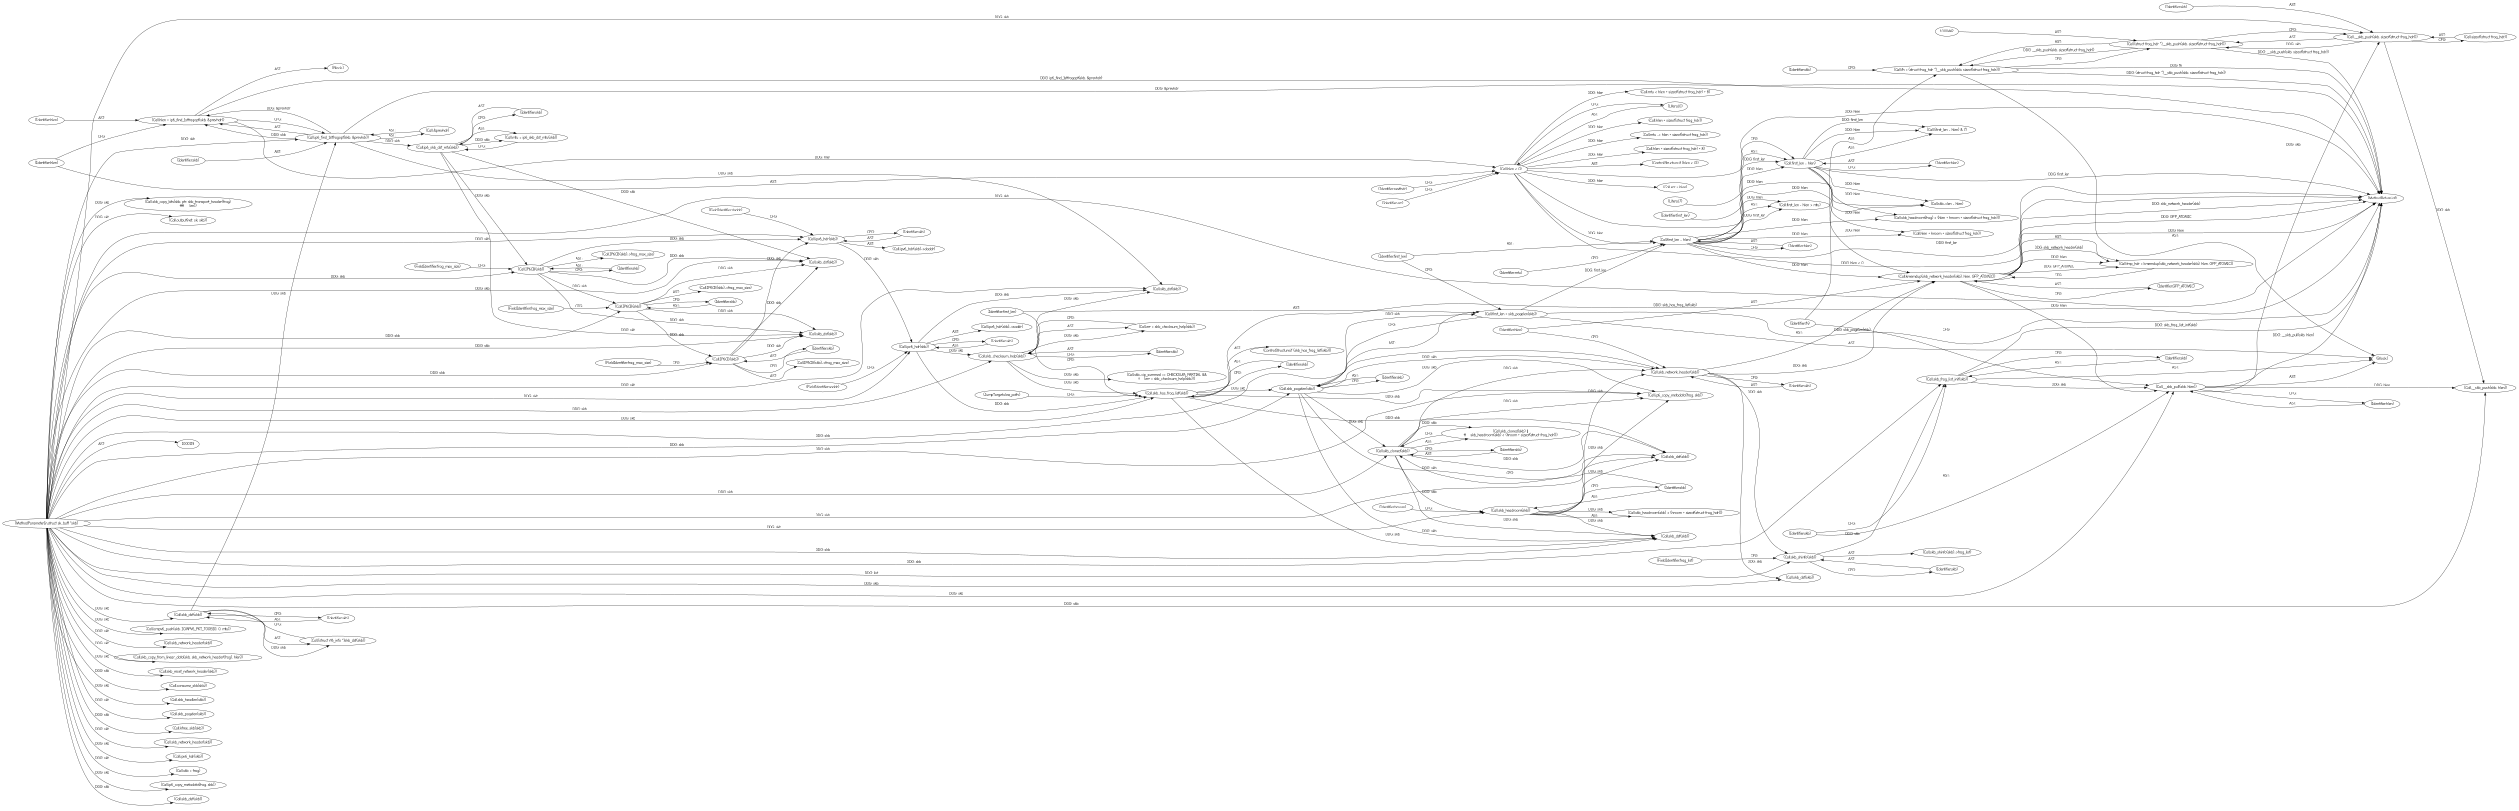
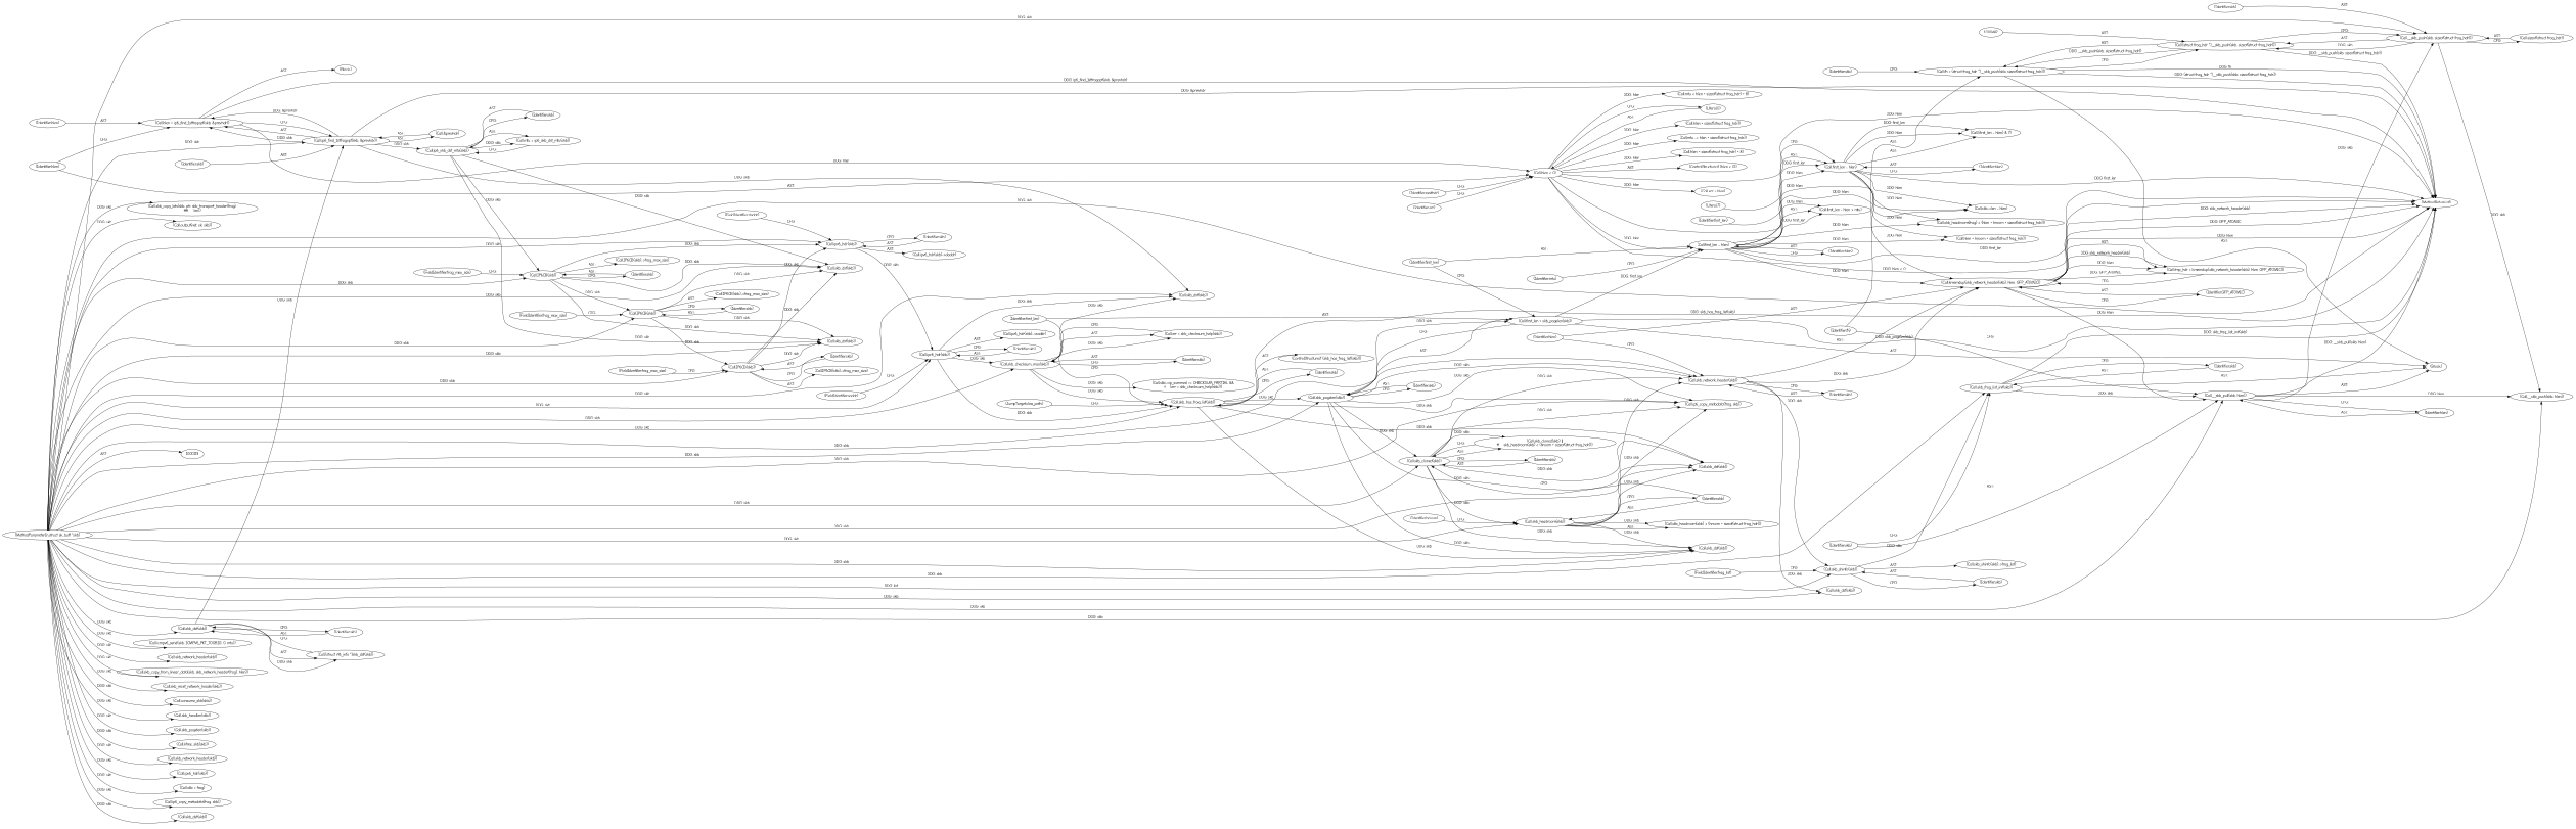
  digraph {
    fontname="Comic Neue"
    rankdir=LR
    node [fontname="Comic Neue"]
    edge [fontname="Comic Neue"]
    n1 [label="(Call,fh = (struct frag_hdr *)__skb_push(skb, sizeof(struct frag_hdr)))"]
    n2 [label="(Call,(struct frag_hdr *)__skb_push(skb, sizeof(struct frag_hdr)))"]
    n3 [label="(Block,)"]
    n4 [label="(MethodReturn,int)"]
    n5 [label="(Call,__skb_push(skb, sizeof(struct frag_hdr)))"]
    n6 [label="(Call,__skb_push(skb, hlen))"]
    n7 [label="(Call,sizeof(struct frag_hdr))"]
    n8 [label="(Call,__skb_pull(skb, hlen))"]
    n9 [label="(Identifier,hlen)"]
    n10 [label="(Call,skb_frag_list_init(skb))"]
    n11 [label="(Identifier,skb)"]
    n12 [label="(Call,skb_shinfo(skb))"]
    n13 [label="(Identifier,skb)"]
    n14 [label="(Call,skb_shinfo(skb)->frag_list)"]
    n15 [label="(Call,skb_network_header(skb))"]
    n16 [label="(Call,kmemdup(skb_network_header(skb), hlen, GFP_ATOMIC))"]
    n17 [label="(Identifier,skb)"]
    n18 [label="(Call,skb_dst(skb))"]
    n19 [label="(Call,tmp_hdr = kmemdup(skb_network_header(skb), hlen, GFP_ATOMIC))"]
    n20 [label="(Identifier,GFP_ATOMIC)"]
    n21 [label="(Call,skb_pagelen(skb))"]
    n22 [label="(Call,skb_cloned(skb))"]
    n23 [label="(Call,first_len = skb_pagelen(skb))"]
    n24 [label="(Call,skb_dst(skb))"]
    n25 [label="(Call,ip6_copy_metadata(frag, skb))"]
    n26 [label="(Call,skb_dst(skb))"]
    n27 [label="(Identifier,skb)"]
    n28 [label="(Call,skb_headroom(skb))"]
    n29 [label="(Identifier,skb)"]
    n30 [label="(Call,skb_cloned(skb) ||\n\t\t    skb_headroom(skb) < (hroom + sizeof(struct frag_hdr)))"]
    n31 [label="(Call,first_len - hlen)"]
    n32 [label="(Call,skb_has_frag_list(skb))"]
    n33 [label="(ControlStructure,if (skb_has_frag_list(skb)))"]
    n34 [label="(Identifier,skb)"]
-   n35 [label="(Call,skb_checksum_help(skb))"]
+   n35 [label="(Call,skb_checksum_max(skb))"]
    n36 [label="(Identifier,skb)"]
    n37 [label="(Call,skb_dst(skb))"]
    n38 [label="(Call,skb->ip_summed == CHECKSUM_PARTIAL &&\n\t    (err = skb_checksum_help(skb)))"]
    n39 [label="(Call,err = skb_checksum_help(skb))"]
    n40 [label="(Call,ipv6_hdr(skb))"]
    n41 [label="(Identifier,skb)"]
    n42 [label="(Call,ipv6_hdr(skb)->saddr)"]
    n43 [label="(Call,ipv6_hdr(skb))"]
    n44 [label="(Call,ipv6_hdr(skb)->daddr)"]
    n45 [label="(Identifier,skb)"]
    n46 [label="(Call,IP6CB(skb))"]
    n47 [label="(Call,IP6CB(skb)->frag_max_size)"]
    n48 [label="(Identifier,skb)"]
    n49 [label="(Call,skb_dst(skb))"]
    n50 [label="(Call,skb_dst(skb))"]
    n51 [label="(Call,IP6CB(skb))"]
    n52 [label="(Call,IP6CB(skb)->frag_max_size)"]
    n53 [label="(Identifier,skb)"]
    n54 [label="(Call,IP6CB(skb))"]
    n55 [label="(Identifier,skb)"]
    n56 [label="(Call,IP6CB(skb)->frag_max_size)"]
    n57 [label="(Call,ip6_skb_dst_mtu(skb))"]
    n58 [label="(Identifier,skb)"]
    n59 [label="(Call,mtu = ip6_skb_dst_mtu(skb))"]
    n60 [label="(Call,ip6_find_1stfragopt(skb, &prevhdr))"]
    n61 [label="(Call,hlen = ip6_find_1stfragopt(skb, &prevhdr))"]
    n62 [label="(Call,&prevhdr)"]
    n63 [label="(Call,hlen < 0)"]
    n64 [label="(Block,)"]
    n65 [label="(Call,skb_dst(skb))"]
    n66 [label="(Call,(struct rt6_info *)skb_dst(skb))"]
    n67 [label="(Identifier,skb)"]
    n68 [label="(MethodParameterIn,struct sk_buff *skb)"]
-   n69 [label="(Call,icmpv6_push(skb, ICMPV6_PKT_TOOBIG, 0, mtu))"]
+   n69 [label="(Call,icmpv6_send(skb, ICMPV6_PKT_TOOBIG, 0, mtu))"]
    n70 [label="(Call,skb_network_header(skb))"]
    n71 [label="(Call,skb_copy_from_linear_data(skb, skb_network_header(frag), hlen))"]
    n72 [label="(Call,skb_reset_network_header(skb))"]
    n73 [label="(Call,consume_skb(skb))"]
    n74 [label="(Call,skb_headlen(skb))"]
    n75 [label="(Call,skb_pagelen(skb))"]
    n76 [label="(Call,kfree_skb(skb))"]
    n77 [label="(Call,skb_network_header(skb))"]
    n78 [label="(Call,ipv6_hdr(skb))"]
    n79 [label="(Call,skb = frag)"]
    n80 [label="(Call,ip6_copy_metadata(frag, skb))"]
    n81 [label="(Call,skb_dst(skb))"]
    n82 [label="(Call,skb_copy_bits(skb, ptr, skb_transport_header(frag),\n\t\t\t\t     len))"]
    n83 [label="(Call,output(net, sk, skb))"]
    1000119
    n85 [label="(Identifier,skb)"]
    n86 [label="(Call,skb_headroom(skb) < (hroom + sizeof(struct frag_hdr)))"]
    n87 [label="(Call,first_len - hlen)"]
    n88 [label="(Call,skb_headroom(frag) < (hlen + hroom + sizeof(struct frag_hdr)))"]
    n89 [label="(Call,(first_len - hlen) & 7)"]
    n90 [label="(Identifier,hlen)"]
    n91 [label="(Call,hlen + hroom + sizeof(struct frag_hdr))"]
    n92 [label="(Call,skb->len - hlen)"]
    n93 [label="(Call,first_len - hlen > mtu)"]
    n94 [label="(Identifier,hlen)"]
    n95 [label="(Call,mtu -= hlen + sizeof(struct frag_hdr))"]
    n96 [label="(Call,hlen + sizeof(struct frag_hdr) + 8)"]
    n97 [label="(ControlStructure,if (hlen < 0))"]
    n98 [label="(Call,err = hlen)"]
    n99 [label="(Call,mtu < hlen + sizeof(struct frag_hdr) + 8)"]
    n100 [label="(Literal,0)"]
    n101 [label="(Call,hlen + sizeof(struct frag_hdr))"]
    n102 [label="(FieldIdentifier,frag_list)"]
    n103 [label="(Literal,7)"]
    n104 [label="(JumpTarget,slow_path:)"]
    n105 [label="(Identifier,fh)"]
    n106 [label="(Identifier,skb)"]
    n107 [label="(FieldIdentifier,frag_max_size)"]
    n108 [label="(Identifier,nexthdr)"]
    n109 [label="(Identifier,err)"]
    n110 [label="(Identifier,hlen)"]
    n111 [label="(FieldIdentifier,saddr)"]
    n112 [label="(Identifier,skb)"]
    n113 [label="(Identifier,mtu)"]
    n114 [label="(Identifier,skb)"]
    n115 [label="(Identifier,first_len)"]
    n116 [label="(Identifier,first_len)"]
    n117 [label="(Identifier,hroom)"]
    n118 [label="(Identifier,skb)"]
    n119 [label="(Identifier,hlen)"]
    n120 [label="(FieldIdentifier,frag_max_size)"]
    n121 [label="(Identifier,first_len)"]
    n122 [label="(FieldIdentifier,frag_max_size)"]
    n123 [label="(FieldIdentifier,daddr)"]
    n124 [label="(Identifier,hlen)"]
    1000442
    n1 -> n2 [label="CFG: "]
    n1 -> n3 [label="AST: "]
    n1 -> n4 [label="DDG: fh"]
    n1 -> n4 [label="DDG: (struct frag_hdr *)__skb_push(skb, sizeof(struct frag_hdr))"]
    n2 -> n1 [label="AST: "]
    n2 -> n1 [label="DDG: __skb_push(skb, sizeof(struct frag_hdr))"]
    n2 -> n4 [label="DDG: __skb_push(skb, sizeof(struct frag_hdr))"]
    n2 -> n5 [label="CFG: "]
    n5 -> n2 [label="AST: "]
    n5 -> n2 [label="DDG: skb"]
    n5 -> n6 [label="DDG: skb"]
    n5 -> n7 [label="CFG: "]
    n7 -> n5 [label="AST: "]
    n8 -> n3 [label="AST: "]
    n8 -> n4 [label="DDG: __skb_pull(skb, hlen)"]
    n8 -> n5 [label="DDG: skb"]
    n8 -> n6 [label="DDG: hlen"]
    n8 -> n9 [label="CFG: "]
    n9 -> n8 [label="AST: "]
    n10 -> n3 [label="AST: "]
    n10 -> n4 [label="DDG: skb_frag_list_init(skb)"]
    n10 -> n8 [label="DDG: skb"]
    n10 -> n11 [label="CFG: "]
    n11 -> n10 [label="AST: "]
    n12 -> n10 [label="DDG: skb"]
    n12 -> n13 [label="CFG: "]
    n12 -> n14 [label="AST: "]
    n13 -> n12 [label="AST: "]
    n15 -> n12 [label="DDG: skb"]
    n15 -> n16 [label="AST: "]
    n15 -> n16 [label="DDG: skb"]
    n15 -> n17 [label="CFG: "]
    n15 -> n18 [label="DDG: skb"]
    n16 -> n4 [label="DDG: hlen"]
    n16 -> n4 [label="DDG: skb_network_header(skb)"]
    n16 -> n4 [label="DDG: GFP_ATOMIC"]
    n16 -> n8 [label="DDG: hlen"]
    n16 -> n19 [label="AST: "]
    n16 -> n19 [label="DDG: skb_network_header(skb)"]
    n16 -> n19 [label="DDG: hlen"]
    n16 -> n19 [label="DDG: GFP_ATOMIC"]
    n16 -> n20 [label="CFG: "]
    n17 -> n15 [label="AST: "]
    n19 -> n16 [label="CFG: "]
    n20 -> n16 [label="AST: "]
    n21 -> n15 [label="DDG: skb"]
    n21 -> n22 [label="DDG: skb"]
    n21 -> n23 [label="AST: "]
    n21 -> n23 [label="DDG: skb"]
    n21 -> n24 [label="DDG: skb"]
    n21 -> n25 [label="DDG: skb"]
    n21 -> n26 [label="DDG: skb"]
    n21 -> n27 [label="CFG: "]
    n22 -> n15 [label="DDG: skb"]
    n22 -> n24 [label="DDG: skb"]
    n22 -> n25 [label="DDG: skb"]
    n22 -> n26 [label="DDG: skb"]
    n22 -> n28 [label="DDG: skb"]
    n22 -> n29 [label="CFG: "]
    n22 -> n30 [label="AST: "]
    n22 -> n30 [label="DDG: skb"]
    n23 -> n3 [label="AST: "]
    n23 -> n4 [label="DDG: skb_pagelen(skb)"]
    n23 -> n21 [label="CFG: "]
    n23 -> n31 [label="DDG: first_len"]
    n27 -> n21 [label="AST: "]
    n28 -> n15 [label="DDG: skb"]
    n28 -> n24 [label="DDG: skb"]
    n28 -> n25 [label="DDG: skb"]
    n28 -> n26 [label="DDG: skb"]
    n28 -> n85 [label="CFG: "]
    n28 -> n86 [label="AST: "]
    n28 -> n86 [label="DDG: skb"]
    n29 -> n22 [label="AST: "]
    n30 -> n22 [label="CFG: "]
    n31 -> n4 [label="DDG: first_len"]
    n31 -> n16 [label="DDG: hlen"]
    n31 -> n87 [label="DDG: first_len"]
    n31 -> n87 [label="DDG: hlen"]
    n31 -> n88 [label="DDG: hlen"]
    n31 -> n91 [label="DDG: hlen"]
    n31 -> n92 [label="DDG: hlen"]
    n31 -> n93 [label="AST: "]
    n31 -> n93 [label="DDG: first_len"]
    n31 -> n93 [label="DDG: hlen"]
    n31 -> n94 [label="CFG: "]
    n32 -> n4 [label="DDG: skb_has_frag_list(skb)"]
    n32 -> n21 [label="DDG: skb"]
    n32 -> n24 [label="DDG: skb"]
    n32 -> n25 [label="DDG: skb"]
    n32 -> n26 [label="DDG: skb"]
    n32 -> n33 [label="AST: "]
    n32 -> n34 [label="CFG: "]
    n34 -> n32 [label="AST: "]
    n35 -> n32 [label="DDG: skb"]
    n35 -> n36 [label="CFG: "]
    n35 -> n37 [label="DDG: skb"]
    n35 -> n38 [label="DDG: skb"]
    n35 -> n39 [label="AST: "]
    n35 -> n39 [label="DDG: skb"]
    n36 -> n35 [label="AST: "]
    n39 -> n35 [label="CFG: "]
    n40 -> n32 [label="DDG: skb"]
    n40 -> n35 [label="DDG: skb"]
    n40 -> n37 [label="DDG: skb"]
    n40 -> n41 [label="CFG: "]
    n40 -> n42 [label="AST: "]
    n41 -> n40 [label="AST: "]
    n43 -> n40 [label="DDG: skb"]
    n43 -> n44 [label="AST: "]
    n43 -> n45 [label="CFG: "]
    n45 -> n43 [label="AST: "]
    n46 -> n43 [label="DDG: skb"]
    n46 -> n47 [label="AST: "]
    n46 -> n48 [label="CFG: "]
    n46 -> n49 [label="DDG: skb"]
    n46 -> n50 [label="DDG: skb"]
    n48 -> n46 [label="AST: "]
    n51 -> n46 [label="DDG: skb"]
    n51 -> n49 [label="DDG: skb"]
    n51 -> n50 [label="DDG: skb"]
    n51 -> n52 [label="AST: "]
    n51 -> n53 [label="CFG: "]
    n53 -> n51 [label="AST: "]
    n54 -> n43 [label="DDG: skb"]
    n54 -> n49 [label="DDG: skb"]
    n54 -> n50 [label="DDG: skb"]
    n54 -> n51 [label="DDG: skb"]
    n54 -> n55 [label="CFG: "]
    n54 -> n56 [label="AST: "]
    n55 -> n54 [label="AST: "]
    n57 -> n49 [label="DDG: skb"]
    n57 -> n50 [label="DDG: skb"]
    n57 -> n54 [label="DDG: skb"]
    n57 -> n58 [label="CFG: "]
    n57 -> n59 [label="AST: "]
    n57 -> n59 [label="DDG: skb"]
    n58 -> n57 [label="AST: "]
    n59 -> n57 [label="CFG: "]
    n60 -> n4 [label="DDG: &prevhdr"]
    n60 -> n37 [label="DDG: skb"]
    n60 -> n57 [label="DDG: skb"]
    n60 -> n61 [label="AST: "]
    n60 -> n61 [label="DDG: skb"]
    n60 -> n61 [label="DDG: &prevhdr"]
    n60 -> n62 [label="AST: "]
    n61 -> n4 [label="DDG: ip6_find_1stfragopt(skb, &prevhdr)"]
    n61 -> n60 [label="CFG: "]
    n61 -> n63 [label="DDG: hlen"]
    n61 -> n64 [label="AST: "]
    n62 -> n60 [label="AST: "]
    n63 -> n4 [label="DDG: hlen < 0"]
    n63 -> n4 [label="DDG: hlen"]
    n63 -> n31 [label="DDG: hlen"]
    n63 -> n92 [label="DDG: hlen"]
    n63 -> n95 [label="DDG: hlen"]
    n63 -> n96 [label="DDG: hlen"]
    n63 -> n97 [label="AST: "]
    n63 -> n98 [label="DDG: hlen"]
    n63 -> n99 [label="DDG: hlen"]
    n63 -> n100 [label="CFG: "]
    n63 -> n101 [label="DDG: hlen"]
    n65 -> n60 [label="DDG: skb"]
    n65 -> n66 [label="AST: "]
    n65 -> n66 [label="DDG: skb"]
    n65 -> n67 [label="CFG: "]
    n66 -> n65 [label="CFG: "]
    n67 -> n65 [label="AST: "]
    n68 -> n4 [label="DDG: skb"]
    n68 -> n5 [label="DDG: skb"]
    n68 -> n6 [label="DDG: skb"]
    n68 -> n8 [label="DDG: skb"]
    n68 -> n10 [label="DDG: skb"]
    n68 -> n12 [label="DDG: list"]
    n68 -> n15 [label="DDG: skb"]
    n68 -> n18 [label="DDG: skb"]
    n68 -> n21 [label="DDG: skb"]
    n68 -> n22 [label="DDG: skb"]
    n68 -> n24 [label="DDG: skb"]
    n68 -> n25 [label="DDG: skb"]
    n68 -> n26 [label="DDG: skb"]
    n68 -> n28 [label="DDG: skb"]
    n68 -> n32 [label="DDG: skb"]
    n68 -> n35 [label="DDG: skb"]
    n68 -> n37 [label="DDG: skb"]
    n68 -> n40 [label="DDG: skb"]
    n68 -> n43 [label="DDG: skb"]
    n68 -> n46 [label="DDG: skb"]
    n68 -> n49 [label="DDG: skb"]
    n68 -> n50 [label="DDG: skb"]
    n68 -> n51 [label="DDG: skb"]
    n68 -> n54 [label="DDG: skb"]
    n68 -> n60 [label="DDG: skb"]
    n68 -> n65 [label="DDG: skb"]
    n68 -> n69 [label="DDG: skb"]
    n68 -> n70 [label="DDG: skb"]
    n68 -> n71 [label="DDG: skb"]
    n68 -> n72 [label="DDG: skb"]
    n68 -> n73 [label="DDG: skb"]
    n68 -> n74 [label="DDG: skb"]
    n68 -> n75 [label="DDG: skb"]
    n68 -> n76 [label="DDG: skb"]
    n68 -> n77 [label="DDG: skb"]
    n68 -> n78 [label="DDG: skb"]
    n68 -> n79 [label="DDG: skb"]
    n68 -> n80 [label="DDG: skb"]
    n68 -> n81 [label="DDG: skb"]
    n68 -> n82 [label="DDG: skb"]
    n68 -> n83 [label="DDG: skb"]
    n68 -> 1000119 [label="AST: "]
    n85 -> n22 [label="CFG: "]
    n85 -> n28 [label="AST: "]
    n87 -> n4 [label="DDG: first_len"]
    n87 -> n16 [label="DDG: hlen"]
    n87 -> n88 [label="DDG: hlen"]
    n87 -> n89 [label="AST: "]
    n87 -> n89 [label="DDG: first_len"]
    n87 -> n89 [label="DDG: hlen"]
    n87 -> n90 [label="CFG: "]
    n87 -> n91 [label="DDG: hlen"]
    n87 -> n92 [label="DDG: hlen"]
    n90 -> n87 [label="AST: "]
    n94 -> n31 [label="AST: "]
    n100 -> n63 [label="AST: "]
    n102 -> n12 [label="CFG: "]
    n103 -> n87 [label="CFG: "]
    n104 -> n32 [label="CFG: "]
    n105 -> n1 [label="AST: "]
    n105 -> n8 [label="CFG: "]
    n106 -> n1 [label="CFG: "]
    n107 -> n51 [label="CFG: "]
    n108 -> n63 [label="CFG: "]
    n109 -> n63 [label="CFG: "]
    n110 -> n61 [label="AST: "]
    n111 -> n40 [label="CFG: "]
    n112 -> n60 [label="AST: "]
    n113 -> n31 [label="CFG: "]
    n114 -> n8 [label="AST: "]
    n114 -> n10 [label="CFG: "]
    n115 -> n87 [label="AST: "]
    n116 -> n23 [label="CFG: "]
    n116 -> n31 [label="AST: "]
    n117 -> n28 [label="CFG: "]
    n118 -> n5 [label="AST: "]
    n119 -> n61 [label="CFG: "]
    n119 -> n63 [label="AST: "]
    n120 -> n46 [label="CFG: "]
    n121 -> n23 [label="AST: "]
    n121 -> n32 [label="CFG: "]
    n122 -> n54 [label="CFG: "]
    n123 -> n43 [label="CFG: "]
    n124 -> n15 [label="CFG: "]
    n124 -> n16 [label="AST: "]
    1000442 -> n2 [label="AST: "]
  }
